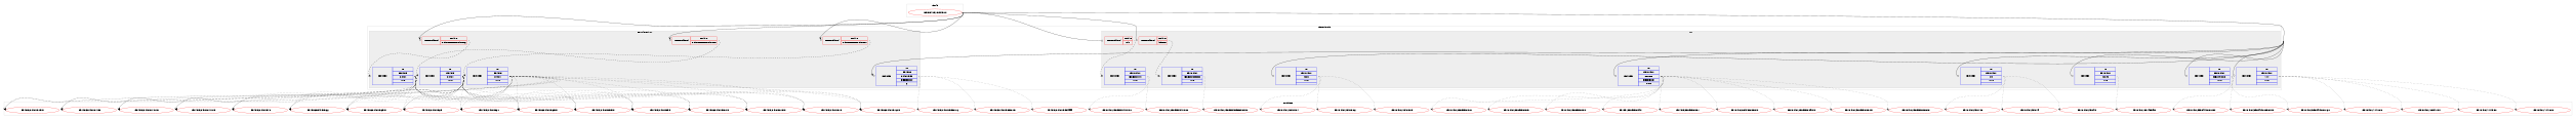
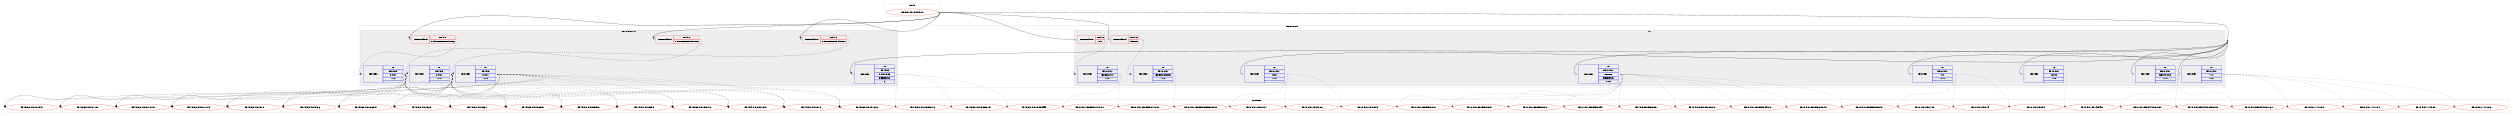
  digraph {
    compound=true
    concentrate=true
    fontname=Helvetica
    fontsize=10
    newrank=true
    rankdir=TB
    ranksep=1.5
    node [color=red fontname=Helvetica fontsize=10]
    edge [arrowhead=vee headport=w style=dotted tailport=e weight=100]
    n1 [label="net-analyzer/wapiti-3.0.1" width=4]
    n2 [color=blue label=<<TABLE BORDER="0" CELLBORDER="1" CELLSPACING="0" CELLPADDING="4" WIDTH="220"><TR><TD ROWSPAN="6" CELLPADDING="30">pack_dep</TD></TR><TR><TD WIDTH="110">no</TD></TR><TR><TD>dev-lang</TD></TR><TR><TD>python</TD></TR><TR><TD>none</TD></TR><TR><TD></TD></TR></TABLE>> shape=none]
    n3 [label=<<TABLE BORDER="0" CELLBORDER="1" CELLSPACING="0" CELLPADDING="4"><TR><TD ROWSPAN="3" CELLPADDING="10">use_conditional</TD></TR><TR><TD>positive</TD></TR><TR><TD>python_targets_python3_4</TD></TR></TABLE>> shape=none]
    n4 [color=blue label=<<TABLE BORDER="0" CELLBORDER="1" CELLSPACING="0" CELLPADDING="4" WIDTH="220"><TR><TD ROWSPAN="6" CELLPADDING="30">pack_dep</TD></TR><TR><TD WIDTH="110">no</TD></TR><TR><TD>dev-lang</TD></TR><TR><TD>python</TD></TR><TR><TD>none</TD></TR><TR><TD></TD></TR></TABLE>> shape=none]
    n5 [label=<<TABLE BORDER="0" CELLBORDER="1" CELLSPACING="0" CELLPADDING="4"><TR><TD ROWSPAN="3" CELLPADDING="10">use_conditional</TD></TR><TR><TD>positive</TD></TR><TR><TD>python_targets_python3_5</TD></TR></TABLE>> shape=none]
    n6 [color=blue label=<<TABLE BORDER="0" CELLBORDER="1" CELLSPACING="0" CELLPADDING="4" WIDTH="220"><TR><TD ROWSPAN="6" CELLPADDING="30">pack_dep</TD></TR><TR><TD WIDTH="110">no</TD></TR><TR><TD>dev-lang</TD></TR><TR><TD>python</TD></TR><TR><TD>none</TD></TR><TR><TD></TD></TR></TABLE>> shape=none]
    n7 [label=<<TABLE BORDER="0" CELLBORDER="1" CELLSPACING="0" CELLPADDING="4"><TR><TD ROWSPAN="3" CELLPADDING="10">use_conditional</TD></TR><TR><TD>positive</TD></TR><TR><TD>python_targets_python3_6</TD></TR></TABLE>> shape=none]
    n8 [color=blue label=<<TABLE BORDER="0" CELLBORDER="1" CELLSPACING="0" CELLPADDING="4" WIDTH="220"><TR><TD ROWSPAN="6" CELLPADDING="30">pack_dep</TD></TR><TR><TD WIDTH="110">no</TD></TR><TR><TD>dev-lang</TD></TR><TR><TD>python-exec</TD></TR><TR><TD>greaterequal</TD></TR><TR><TD>2</TD></TR></TABLE>> shape=none]
    n9 [color=blue label=<<TABLE BORDER="0" CELLBORDER="1" CELLSPACING="0" CELLPADDING="4" WIDTH="220"><TR><TD ROWSPAN="6" CELLPADDING="30">pack_dep</TD></TR><TR><TD WIDTH="110">no</TD></TR><TR><TD>dev-python</TD></TR><TR><TD>requests-kerberos</TD></TR><TR><TD>none</TD></TR><TR><TD></TD></TR></TABLE>> shape=none]
    n10 [label=<<TABLE BORDER="0" CELLBORDER="1" CELLSPACING="0" CELLPADDING="4"><TR><TD ROWSPAN="3" CELLPADDING="10">use_conditional</TD></TR><TR><TD>positive</TD></TR><TR><TD>kerberos</TD></TR></TABLE>> shape=none]
    n11 [color=blue label=<<TABLE BORDER="0" CELLBORDER="1" CELLSPACING="0" CELLPADDING="4" WIDTH="220"><TR><TD ROWSPAN="6" CELLPADDING="30">pack_dep</TD></TR><TR><TD WIDTH="110">no</TD></TR><TR><TD>dev-python</TD></TR><TR><TD>requests-ntlm</TD></TR><TR><TD>none</TD></TR><TR><TD></TD></TR></TABLE>> shape=none]
    n12 [label=<<TABLE BORDER="0" CELLBORDER="1" CELLSPACING="0" CELLPADDING="4"><TR><TD ROWSPAN="3" CELLPADDING="10">use_conditional</TD></TR><TR><TD>positive</TD></TR><TR><TD>ntlm</TD></TR></TABLE>> shape=none]
    n13 [color=blue label=<<TABLE BORDER="0" CELLBORDER="1" CELLSPACING="0" CELLPADDING="4" WIDTH="220"><TR><TD ROWSPAN="6" CELLPADDING="30">pack_dep</TD></TR><TR><TD WIDTH="110">no</TD></TR><TR><TD>dev-python</TD></TR><TR><TD>beautifulsoup</TD></TR><TR><TD>none</TD></TR><TR><TD></TD></TR></TABLE>> shape=none]
    n14 [color=blue label=<<TABLE BORDER="0" CELLBORDER="1" CELLSPACING="0" CELLPADDING="4" WIDTH="220"><TR><TD ROWSPAN="6" CELLPADDING="30">pack_dep</TD></TR><TR><TD WIDTH="110">no</TD></TR><TR><TD>dev-python</TD></TR><TR><TD>lxml</TD></TR><TR><TD>none</TD></TR><TR><TD></TD></TR></TABLE>> shape=none]
    n15 [color=blue label=<<TABLE BORDER="0" CELLBORDER="1" CELLSPACING="0" CELLPADDING="4" WIDTH="220"><TR><TD ROWSPAN="6" CELLPADDING="30">pack_dep</TD></TR><TR><TD WIDTH="110">no</TD></TR><TR><TD>dev-python</TD></TR><TR><TD>mako</TD></TR><TR><TD>none</TD></TR><TR><TD></TD></TR></TABLE>> shape=none]
    n16 [color=blue label=<<TABLE BORDER="0" CELLBORDER="1" CELLSPACING="0" CELLPADDING="4" WIDTH="220"><TR><TD ROWSPAN="6" CELLPADDING="30">pack_dep</TD></TR><TR><TD WIDTH="110">no</TD></TR><TR><TD>dev-python</TD></TR><TR><TD>requests</TD></TR><TR><TD>greaterequal</TD></TR><TR><TD>1.2.3</TD></TR></TABLE>> shape=none]
    n17 [color=blue label=<<TABLE BORDER="0" CELLBORDER="1" CELLSPACING="0" CELLPADDING="4" WIDTH="220"><TR><TD ROWSPAN="6" CELLPADDING="30">pack_dep</TD></TR><TR><TD WIDTH="110">no</TD></TR><TR><TD>dev-python</TD></TR><TR><TD>tld</TD></TR><TR><TD>none</TD></TR><TR><TD></TD></TR></TABLE>> shape=none]
    n18 [color=blue label=<<TABLE BORDER="0" CELLBORDER="1" CELLSPACING="0" CELLPADDING="4" WIDTH="220"><TR><TD ROWSPAN="6" CELLPADDING="30">pack_dep</TD></TR><TR><TD WIDTH="110">no</TD></TR><TR><TD>dev-python</TD></TR><TR><TD>yaswfp</TD></TR><TR><TD>none</TD></TR><TR><TD></TD></TR></TABLE>> shape=none]
    n19 [label="dev-lang/python-2.7.14-r1" width=4]
    n20 [label="dev-lang/python-2.7.14-r2" width=4]
    n21 [label="dev-lang/python-2.7.15" width=4]
    n22 [label="dev-lang/python-3.4.5-r1" width=4]
    n23 [label="dev-lang/python-3.4.6-r1" width=4]
    n24 [label="dev-lang/python-8.4.8" width=4]
    n25 [label="dev-lang/python-3.4.8-r1" width=4]
    n26 [label="dev-lang/python-3.5.4-r1" width=4]
    n27 [label="dev-lang/python-3.5.5" width=4]
    n28 [label="dev-lang/python-3.5.5-r1" width=4]
    n29 [label="dev-lang/python-3.6.3-r1" width=4]
    n30 [label="dev-lang/python-3.6.4" width=4]
    n31 [label="dev-lang/python-3.6.5" width=4]
    n32 [label="dev-lang/python-3.6.5-r1" width=4]
-   n33 [label="dev-lang/positive-3.6.6" width=4]
+   n33 [label="dev-lang/python-3.6.6" width=4]
    n34 [label="dev-lang/python-3.7.0" width=4]
    n35 [label="dev-lang/python-exec-2.4.5" width=4]
    n36 [label="dev-lang/python-exec-2.4.6" width=4]
    n37 [label="dev-lang/python-exec-9999" width=4]
    n38 [label="dev-python/requests-kerberos-0.11.0" width=4]
    n39 [label="dev-python/requests-ntlm-1.0.0" width=4]
    n40 [label="dev-python/requests-ntlm-1.1.0" width=4]
    n41 [label="dev-python/beautifulsoup-3.2.1-r1" width=4]
    n42 [label="dev-python/beautifulsoup-4.5.1" width=4]
    n43 [label="dev-python/beautifulsoup-4.6.0" width=4]
    n44 [label="dev-python/lxml-3.8.0" width=4]
-   n45 [label="dev-python/wapiti-4.1.1" width=4]
+   n45 [label="dev-python/lxml-4.1.1" width=4]
    n46 [label="dev-python/lxml-4.2.0" width=4]
    n47 [label="dev-python/lxml-4.2.2" width=4]
    n48 [label="dev-python/mako-1.0.3" width=4]
    n49 [label="dev-python/mako-8.0.6" width=4]
    n50 [label="dev-python/mako-1.0.7" width=4]
    n51 [label="dev-python/positive-2.18.2-r1" width=4]
    n52 [label="dev-lang/requests-2.18.4" width=4]
-   n53 [label="dev-dev/requests-2.19.1" width=4]
+   n53 [label="dev-python/requests-2.19.1" width=4]
    n54 [label="dev-python/requests-2.11.1" width=4]
    n55 [label="dev-python/requests-2.12.5" width=4]
    n56 [label="dev-python/requests-2.14.2" width=4]
    n57 [label="dev-python/requests-2.18.2-r2" width=4]
    n58 [label="dev-python/requests-0.18.4-r1" width=4]
    n59 [label="dev-python/requests-2.19.1-r1" width=4]
    n60 [label="dev-python/tld-0.7.9" width=4]
    n61 [label="dev-python/tld-0.7.10" width=4]
    n62 [label="dev-python/tld-0.9.1" width=4]
    n63 [label="dev-python/yaswfp-5.9.3" width=4]
    subgraph cluster_1 {
      color=gray
      label=<<i>ebuild</i>>
      rank=same
      n1
    }
    subgraph cluster_2 {
      color=gray
      label=<<i>dependencies</i>>
      subgraph cluster_3 {
        color=gray
        fillcolor="#eeeeee"
        label=<<i>compile</i>>
        style=filled
      }
      subgraph cluster_4 {
        color=gray
        fillcolor="#eeeeee"
        label=<<i>compile and run</i>>
        style=filled
        subgraph sub_5 {
          color=gray
          fillcolor="#eeeeee"
          label=<<i>compile and run</i>>
          style=filled
          n3
          subgraph sub_6 {
            color=gray
            fillcolor="#eeeeee"
            label=<<i>compile and run</i>>
            style=filled
            n2
          }
        }
        subgraph sub_7 {
          color=gray
          fillcolor="#eeeeee"
          label=<<i>compile and run</i>>
          style=filled
          n5
          subgraph sub_8 {
            color=gray
            fillcolor="#eeeeee"
            label=<<i>compile and run</i>>
            style=filled
            n4
          }
        }
        subgraph sub_9 {
          color=gray
          fillcolor="#eeeeee"
          label=<<i>compile and run</i>>
          style=filled
          n7
          subgraph sub_10 {
            color=gray
            fillcolor="#eeeeee"
            label=<<i>compile and run</i>>
            style=filled
            n6
          }
        }
        subgraph sub_11 {
          color=gray
          fillcolor="#eeeeee"
          label=<<i>compile and run</i>>
          style=filled
          n8
        }
      }
      subgraph cluster_12 {
        color=gray
        fillcolor="#eeeeee"
        label=<<i>run</i>>
        style=filled
        subgraph sub_13 {
          color=gray
          fillcolor="#eeeeee"
          label=<<i>run</i>>
          style=filled
          n10
          subgraph sub_14 {
            color=gray
            fillcolor="#eeeeee"
            label=<<i>run</i>>
            style=filled
            n9
          }
        }
        subgraph sub_15 {
          color=gray
          fillcolor="#eeeeee"
          label=<<i>run</i>>
          style=filled
          n12
          subgraph sub_16 {
            color=gray
            fillcolor="#eeeeee"
            label=<<i>run</i>>
            style=filled
            n11
          }
        }
        subgraph sub_17 {
          color=gray
          fillcolor="#eeeeee"
          label=<<i>run</i>>
          style=filled
          n13
        }
        subgraph sub_18 {
          color=gray
          fillcolor="#eeeeee"
          label=<<i>run</i>>
          style=filled
          n14
        }
        subgraph sub_19 {
          color=gray
          fillcolor="#eeeeee"
          label=<<i>run</i>>
          style=filled
          n15
        }
        subgraph sub_20 {
          color=gray
          fillcolor="#eeeeee"
          label=<<i>run</i>>
          style=filled
          n16
        }
        subgraph sub_21 {
          color=gray
          fillcolor="#eeeeee"
          label=<<i>run</i>>
          style=filled
          n17
        }
        subgraph sub_22 {
          color=gray
          fillcolor="#eeeeee"
          label=<<i>run</i>>
          style=filled
          n18
        }
      }
    }
    subgraph cluster_23 {
      color=gray
      label=<<i>candidates</i>>
      rank=same
      subgraph sub_24 {
        color=black
        label=<<i>candidates</i>>
        nodesep=1
        rank=same
        n19
        n20
        n21
        n22
        n23
        n24
        n25
        n26
        n27
        n28
        n29
        n30
        n31
        n32
        n33
        n34
      }
      subgraph sub_25 {
        color=black
        label=<<i>candidates</i>>
        nodesep=1
        rank=same
        n19
        n20
        n21
        n22
        n23
        n24
        n25
        n26
        n27
        n28
        n29
        n30
        n31
        n32
        n33
        n34
      }
      subgraph sub_26 {
        color=black
        label=<<i>candidates</i>>
        nodesep=1
        rank=same
        n19
        n20
        n21
        n22
        n23
        n24
        n25
        n26
        n27
        n28
        n29
        n30
        n31
        n32
        n33
        n34
      }
      subgraph sub_27 {
        color=black
        label=<<i>candidates</i>>
        nodesep=1
        rank=same
        n35
        n36
        n37
      }
      subgraph sub_28 {
        color=black
        label=<<i>candidates</i>>
        nodesep=1
        rank=same
        n38
      }
      subgraph sub_29 {
        color=black
        label=<<i>candidates</i>>
        nodesep=1
        rank=same
        n39
        n40
      }
      subgraph sub_30 {
        color=black
        label=<<i>candidates</i>>
        nodesep=1
        rank=same
        n41
        n42
        n43
      }
      subgraph sub_31 {
        color=black
        label=<<i>candidates</i>>
        nodesep=1
        rank=same
        n44
        n45
        n46
        n47
      }
      subgraph sub_32 {
        color=black
        label=<<i>candidates</i>>
        nodesep=1
        rank=same
        n48
        n49
        n50
      }
      subgraph sub_33 {
        color=black
        label=<<i>candidates</i>>
        nodesep=1
        rank=same
        n51
        n52
        n53
        n54
        n55
        n56
        n57
        n58
        n59
      }
      subgraph sub_34 {
        color=black
        label=<<i>candidates</i>>
        nodesep=1
        rank=same
        n60
        n61
        n62
      }
      subgraph sub_35 {
        color=black
        label=<<i>candidates</i>>
        nodesep=1
        rank=same
        n63
      }
    }
    n1 -> n3 [arrowhead=odotvee style=solid weight=20]
    n1 -> n5 [arrowhead=odotvee style=solid weight=20]
    n1 -> n7 [arrowhead=odotvee style=solid weight=20]
    n1 -> n8 [arrowhead=odotvee style=solid weight=20]
    n1 -> n10 [arrowhead=odot style=solid weight=20]
    n1 -> n12 [arrowhead=odot style=solid weight=20]
    n1 -> n13 [arrowhead=odot style=solid weight=20]
    n1 -> n14 [arrowhead=odot style=solid weight=20]
    n1 -> n15 [arrowhead=odot style=solid weight=20]
    n1 -> n16 [arrowhead=odot style=solid weight=20]
    n1 -> n17 [arrowhead=odot style=solid weight=20]
    n1 -> n18 [arrowhead=odot style=solid weight=20]
    n2 -> n19
    n2 -> n20
    n2 -> n21
    n2 -> n22
    n2 -> n23
    n2 -> n24
    n2 -> n25
    n2 -> n26
    n2 -> n27
    n2 -> n28
    n2 -> n29
    n2 -> n30
    n2 -> n31
    n2 -> n32
    n2 -> n33
    n2 -> n34
    n3 -> n2 [style=dashed weight=20]
    n4 -> n19
    n4 -> n20
    n4 -> n21
    n4 -> n22
    n4 -> n23
    n4 -> n24
    n4 -> n25
    n4 -> n26
    n4 -> n27
    n4 -> n28
    n4 -> n29
    n4 -> n30
    n4 -> n31
    n4 -> n32
    n4 -> n33
    n4 -> n34
    n5 -> n4 [style=dashed weight=20]
    n6 -> n19
    n6 -> n20
    n6 -> n21
    n6 -> n22
    n6 -> n23
    n6 -> n24
    n6 -> n25
    n6 -> n26
    n6 -> n27
    n6 -> n28
    n6 -> n29
    n6 -> n30
    n6 -> n31
    n6 -> n32
    n6 -> n33
    n6 -> n34
    n7 -> n6 [style=dashed weight=20]
    n8 -> n35
    n8 -> n36
    n8 -> n37
    n9 -> n38
    n10 -> n9 [style=dashed weight=20]
    n11 -> n39
    n11 -> n40
    n12 -> n11 [style=dashed weight=20]
    n13 -> n41
    n13 -> n42
    n13 -> n43
    n14 -> n44
    n14 -> n45
    n14 -> n46
    n14 -> n47
    n15 -> n48
    n15 -> n49
    n15 -> n50
    n16 -> n51
    n16 -> n52
    n16 -> n53
    n16 -> n54
    n16 -> n55
    n16 -> n56
    n16 -> n57
    n16 -> n58
    n16 -> n59
    n17 -> n60
    n17 -> n61
    n17 -> n62
    n18 -> n63
  }
